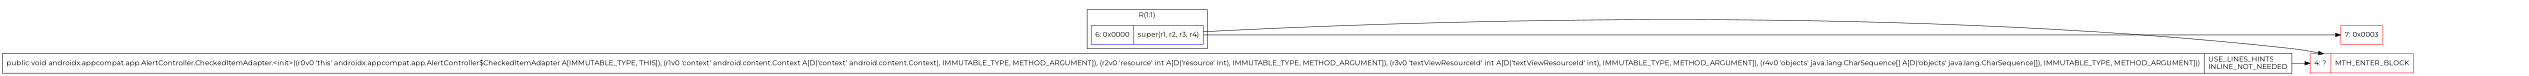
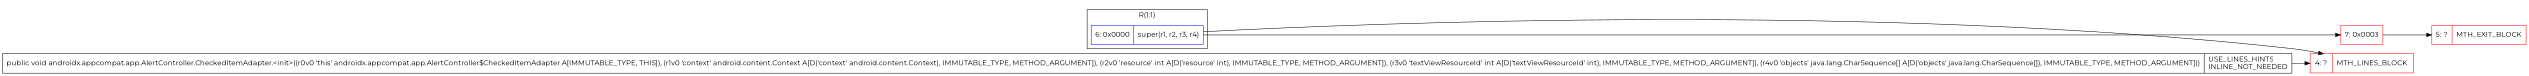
  digraph {
    fontname=Montserrat
    rankdir=LR
    node [color=red fontname=Montserrat shape=record]
    edge [fontname=Montserrat]
    n1 [color=blue label="{6\:\ 0x0000|super(r1, r2, r3, r4)\l}"]
    n2 [label="{7\:\ 0x0003}"]
-   n3 [label="{4\:\ ?|MTH_ENTER_BLOCK\l}"]
+   n3 [label="{4\:\ ?|MTH_LINES_BLOCK\l}"]
+   n4 [label="{5\:\ ?|MTH_EXIT_BLOCK\l}"]
    n5 [label="{public void androidx.appcompat.app.AlertController.CheckedItemAdapter.\<init\>((r0v0 'this' androidx.appcompat.app.AlertController$CheckedItemAdapter A[IMMUTABLE_TYPE, THIS]), (r1v0 'context' android.content.Context A[D('context' android.content.Context), IMMUTABLE_TYPE, METHOD_ARGUMENT]), (r2v0 'resource' int A[D('resource' int), IMMUTABLE_TYPE, METHOD_ARGUMENT]), (r3v0 'textViewResourceId' int A[D('textViewResourceId' int), IMMUTABLE_TYPE, METHOD_ARGUMENT]), (r4v0 'objects' java.lang.CharSequence[] A[D('objects' java.lang.CharSequence[]), IMMUTABLE_TYPE, METHOD_ARGUMENT]))  | USE_LINES_HINTS\lINLINE_NOT_NEEDED\l}" color=""]
    subgraph cluster_1 {
      label="R(1:1)"
      n1
    }
    n1 -> n2
    n1 -> n3
+   n2 -> n4
    n5 -> n3
  }
